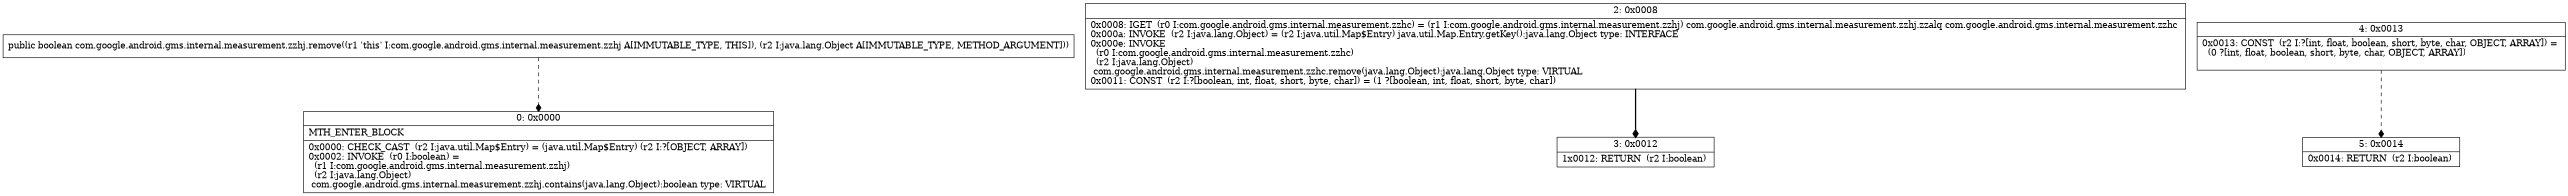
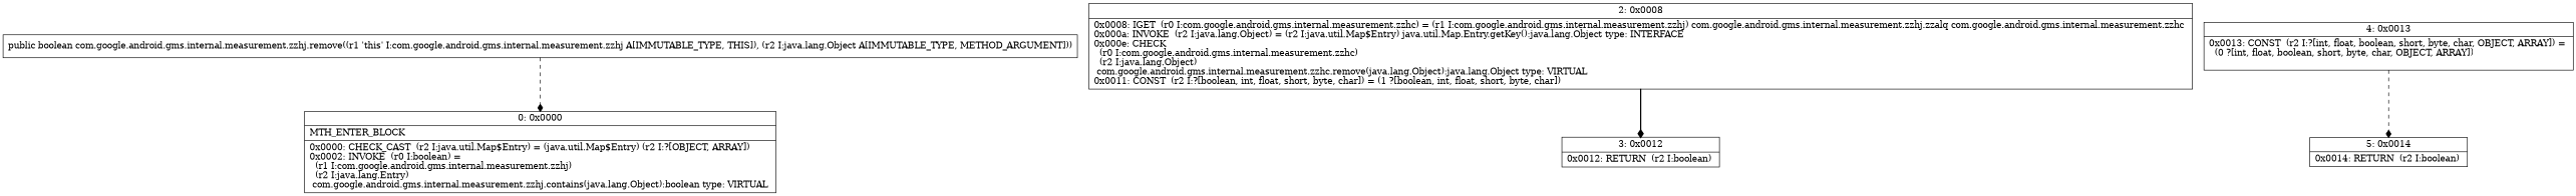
  digraph {
    node [shape=record]
    edge [arrowhead=diamond style=dashed]
-   n1 [label="{0\:\ 0x0000|MTH_ENTER_BLOCK\l|0x0000: CHECK_CAST  (r2 I:java.util.Map$Entry) = (java.util.Map$Entry) (r2 I:?[OBJECT, ARRAY]) \l0x0002: INVOKE  (r0 I:boolean) = \l  (r1 I:com.google.android.gms.internal.measurement.zzhj)\l  (r2 I:java.lang.Object)\l com.google.android.gms.internal.measurement.zzhj.contains(java.lang.Object):boolean type: VIRTUAL \l}"]
-   n2 [label="{2\:\ 0x0008|0x0008: IGET  (r0 I:com.google.android.gms.internal.measurement.zzhc) = (r1 I:com.google.android.gms.internal.measurement.zzhj) com.google.android.gms.internal.measurement.zzhj.zzalq com.google.android.gms.internal.measurement.zzhc \l0x000a: INVOKE  (r2 I:java.lang.Object) = (r2 I:java.util.Map$Entry) java.util.Map.Entry.getKey():java.lang.Object type: INTERFACE \l0x000e: INVOKE  \l  (r0 I:com.google.android.gms.internal.measurement.zzhc)\l  (r2 I:java.lang.Object)\l com.google.android.gms.internal.measurement.zzhc.remove(java.lang.Object):java.lang.Object type: VIRTUAL \l0x0011: CONST  (r2 I:?[boolean, int, float, short, byte, char]) = (1 ?[boolean, int, float, short, byte, char]) \l}"]
-   n3 [label="{3\:\ 0x0012|1x0012: RETURN  (r2 I:boolean) \l}"]
+   n1 [label="{0\:\ 0x0000|MTH_ENTER_BLOCK\l|0x0000: CHECK_CAST  (r2 I:java.util.Map$Entry) = (java.util.Map$Entry) (r2 I:?[OBJECT, ARRAY]) \l0x0002: INVOKE  (r0 I:boolean) = \l  (r1 I:com.google.android.gms.internal.measurement.zzhj)\l  (r2 I:java.lang.Entry)\l com.google.android.gms.internal.measurement.zzhj.contains(java.lang.Object):boolean type: VIRTUAL \l}"]
+   n2 [label="{2\:\ 0x0008|0x0008: IGET  (r0 I:com.google.android.gms.internal.measurement.zzhc) = (r1 I:com.google.android.gms.internal.measurement.zzhj) com.google.android.gms.internal.measurement.zzhj.zzalq com.google.android.gms.internal.measurement.zzhc \l0x000a: INVOKE  (r2 I:java.lang.Object) = (r2 I:java.util.Map$Entry) java.util.Map.Entry.getKey():java.lang.Object type: INTERFACE \l0x000e: CHECK  \l  (r0 I:com.google.android.gms.internal.measurement.zzhc)\l  (r2 I:java.lang.Object)\l com.google.android.gms.internal.measurement.zzhc.remove(java.lang.Object):java.lang.Object type: VIRTUAL \l0x0011: CONST  (r2 I:?[boolean, int, float, short, byte, char]) = (1 ?[boolean, int, float, short, byte, char]) \l}"]
+   n3 [label="{3\:\ 0x0012|0x0012: RETURN  (r2 I:boolean) \l}"]
    n4 [label="{4\:\ 0x0013|0x0013: CONST  (r2 I:?[int, float, boolean, short, byte, char, OBJECT, ARRAY]) = \l  (0 ?[int, float, boolean, short, byte, char, OBJECT, ARRAY])\l \l}"]
    n5 [label="{5\:\ 0x0014|0x0014: RETURN  (r2 I:boolean) \l}"]
    n6 [label="{public boolean com.google.android.gms.internal.measurement.zzhj.remove((r1 'this' I:com.google.android.gms.internal.measurement.zzhj A[IMMUTABLE_TYPE, THIS]), (r2 I:java.lang.Object A[IMMUTABLE_TYPE, METHOD_ARGUMENT])) }"]
    n2 -> n3 [style=bold]
    n4 -> n5
    n6 -> n1
  }
